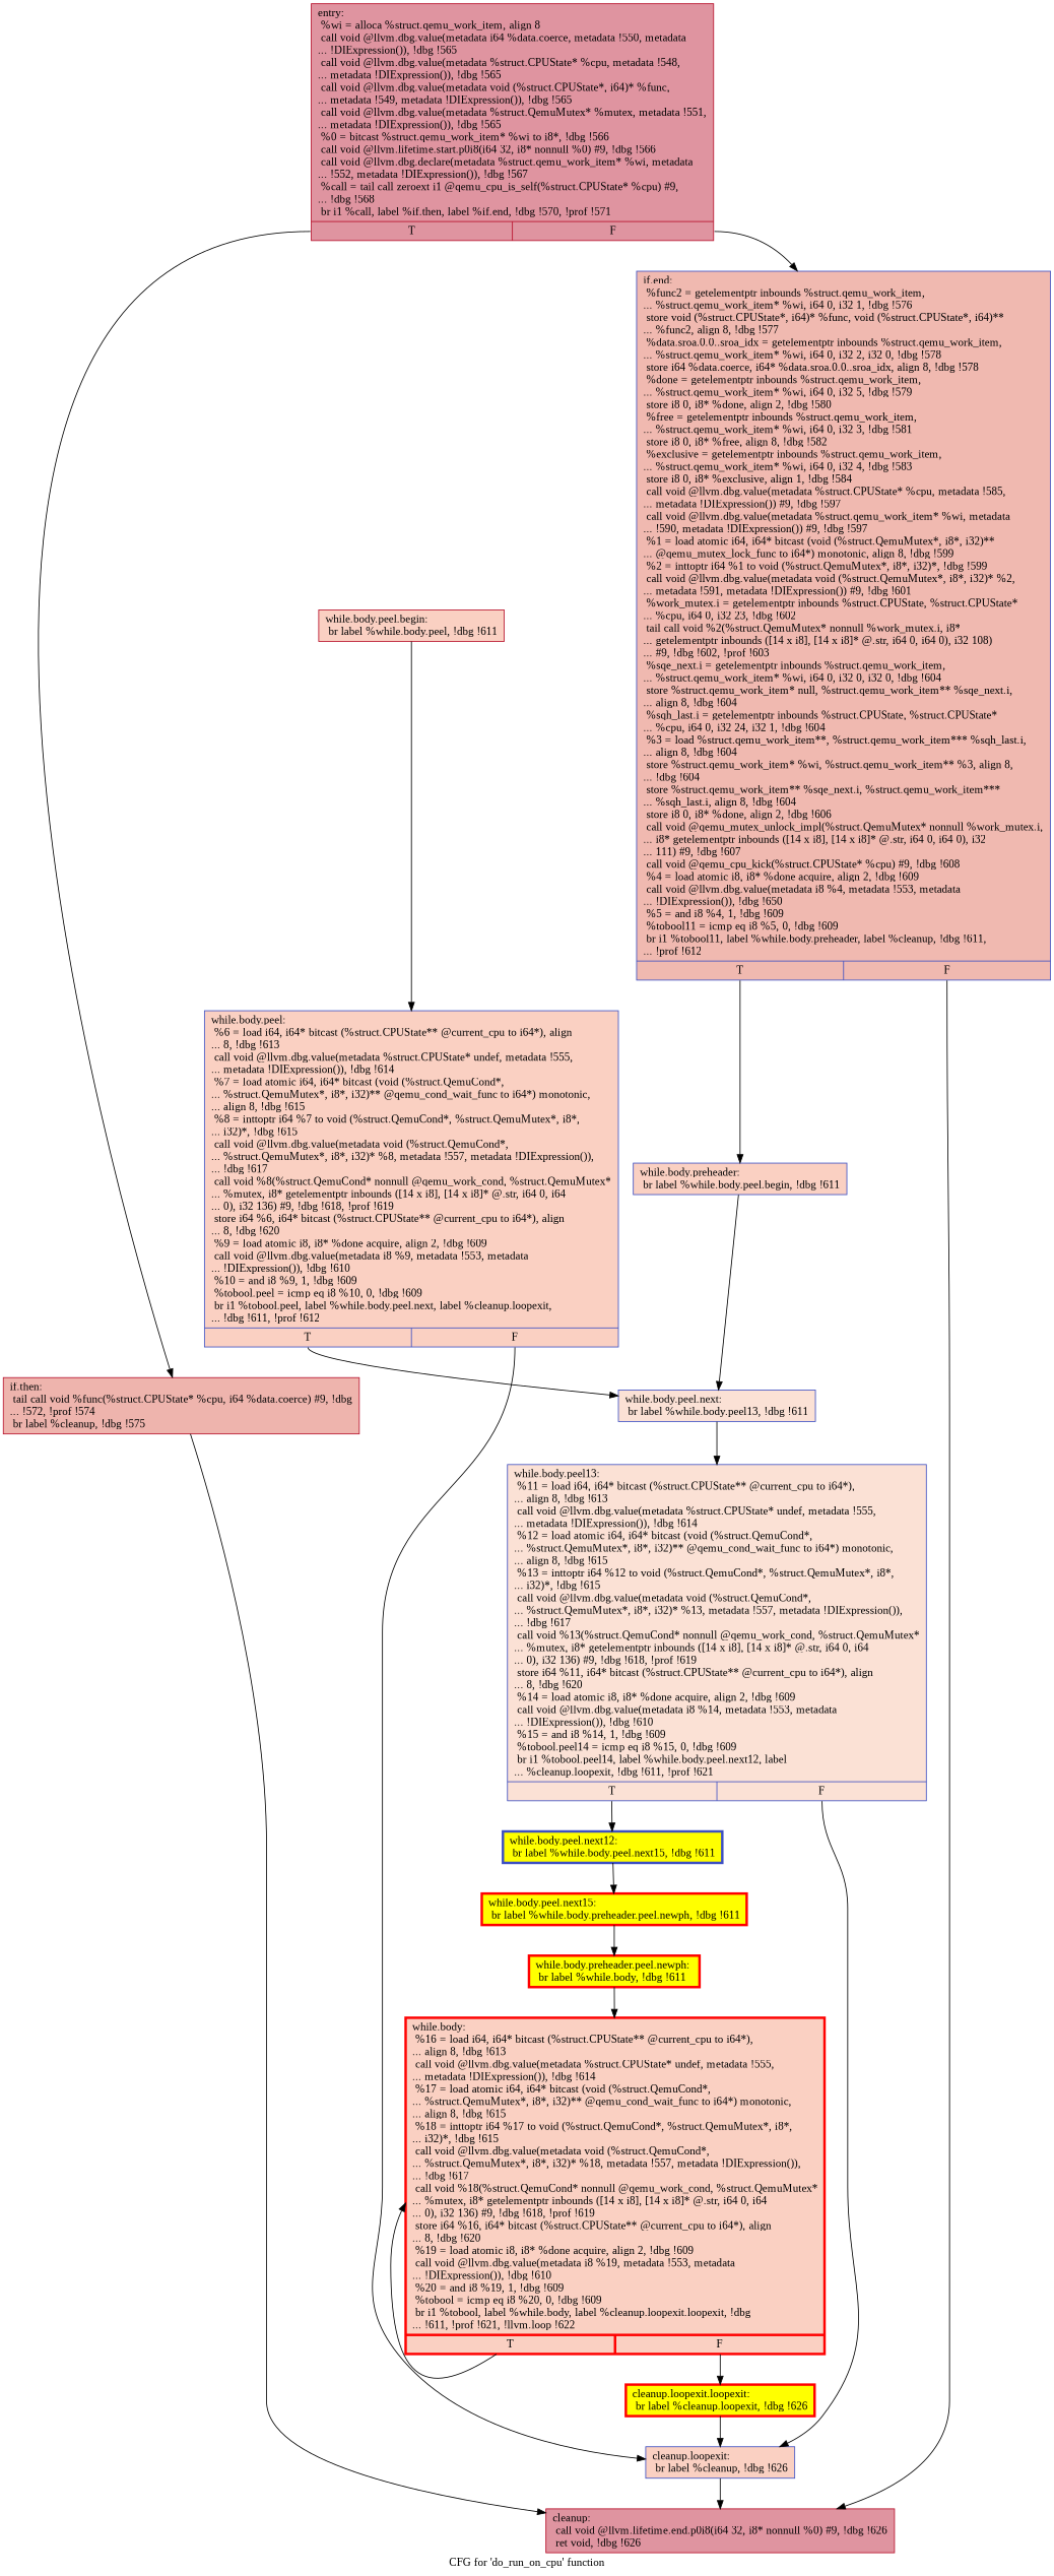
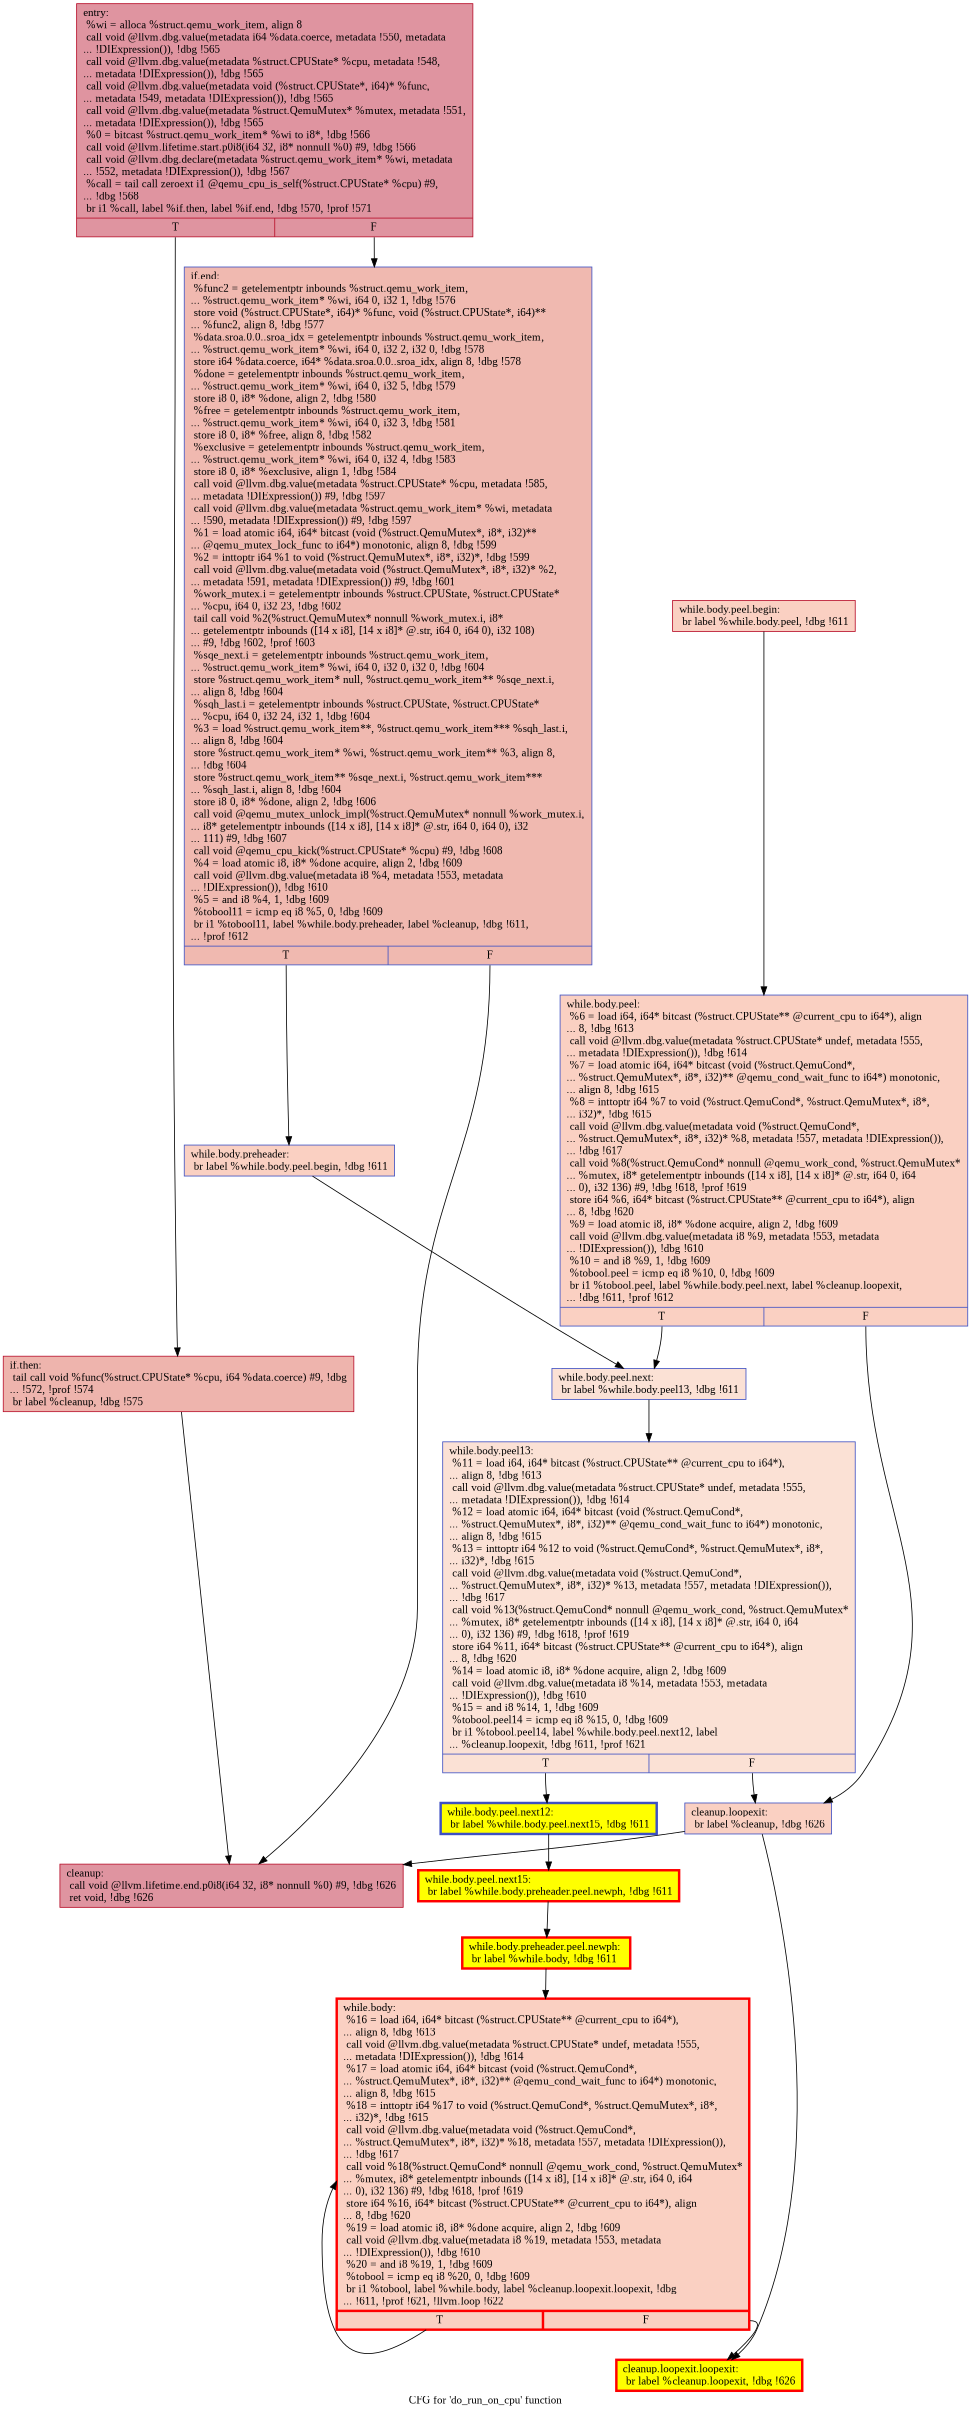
  digraph {
    fontname="Liberation Serif"
    label="CFG for 'do_run_on_cpu' function"
    node [color="#3d50c3ff" fillcolor="#f3947570" fontname="Liberation Serif" shape=record style=filled]
    edge [fontname="Liberation Serif"]
    n1 [color="#b70d28ff" fillcolor="#b70d2870" label="{entry:\l  %wi = alloca %struct.qemu_work_item, align 8\l  call void @llvm.dbg.value(metadata i64 %data.coerce, metadata !550, metadata\l... !DIExpression()), !dbg !565\l  call void @llvm.dbg.value(metadata %struct.CPUState* %cpu, metadata !548,\l... metadata !DIExpression()), !dbg !565\l  call void @llvm.dbg.value(metadata void (%struct.CPUState*, i64)* %func,\l... metadata !549, metadata !DIExpression()), !dbg !565\l  call void @llvm.dbg.value(metadata %struct.QemuMutex* %mutex, metadata !551,\l... metadata !DIExpression()), !dbg !565\l  %0 = bitcast %struct.qemu_work_item* %wi to i8*, !dbg !566\l  call void @llvm.lifetime.start.p0i8(i64 32, i8* nonnull %0) #9, !dbg !566\l  call void @llvm.dbg.declare(metadata %struct.qemu_work_item* %wi, metadata\l... !552, metadata !DIExpression()), !dbg !567\l  %call = tail call zeroext i1 @qemu_cpu_is_self(%struct.CPUState* %cpu) #9,\l... !dbg !568\l  br i1 %call, label %if.then, label %if.end, !dbg !570, !prof !571\l|{<s0>T|<s1>F}}"]
    n2 [color="#b70d28ff" fillcolor="#d8564670" label="{if.then:                                          \l  tail call void %func(%struct.CPUState* %cpu, i64 %data.coerce) #9, !dbg\l... !572, !prof !574\l  br label %cleanup, !dbg !575\l}"]
-   n3 [fillcolor="#de614d70" label="{if.end:                                           \l  %func2 = getelementptr inbounds %struct.qemu_work_item,\l... %struct.qemu_work_item* %wi, i64 0, i32 1, !dbg !576\l  store void (%struct.CPUState*, i64)* %func, void (%struct.CPUState*, i64)**\l... %func2, align 8, !dbg !577\l  %data.sroa.0.0..sroa_idx = getelementptr inbounds %struct.qemu_work_item,\l... %struct.qemu_work_item* %wi, i64 0, i32 2, i32 0, !dbg !578\l  store i64 %data.coerce, i64* %data.sroa.0.0..sroa_idx, align 8, !dbg !578\l  %done = getelementptr inbounds %struct.qemu_work_item,\l... %struct.qemu_work_item* %wi, i64 0, i32 5, !dbg !579\l  store i8 0, i8* %done, align 2, !dbg !580\l  %free = getelementptr inbounds %struct.qemu_work_item,\l... %struct.qemu_work_item* %wi, i64 0, i32 3, !dbg !581\l  store i8 0, i8* %free, align 8, !dbg !582\l  %exclusive = getelementptr inbounds %struct.qemu_work_item,\l... %struct.qemu_work_item* %wi, i64 0, i32 4, !dbg !583\l  store i8 0, i8* %exclusive, align 1, !dbg !584\l  call void @llvm.dbg.value(metadata %struct.CPUState* %cpu, metadata !585,\l... metadata !DIExpression()) #9, !dbg !597\l  call void @llvm.dbg.value(metadata %struct.qemu_work_item* %wi, metadata\l... !590, metadata !DIExpression()) #9, !dbg !597\l  %1 = load atomic i64, i64* bitcast (void (%struct.QemuMutex*, i8*, i32)**\l... @qemu_mutex_lock_func to i64*) monotonic, align 8, !dbg !599\l  %2 = inttoptr i64 %1 to void (%struct.QemuMutex*, i8*, i32)*, !dbg !599\l  call void @llvm.dbg.value(metadata void (%struct.QemuMutex*, i8*, i32)* %2,\l... metadata !591, metadata !DIExpression()) #9, !dbg !601\l  %work_mutex.i = getelementptr inbounds %struct.CPUState, %struct.CPUState*\l... %cpu, i64 0, i32 23, !dbg !602\l  tail call void %2(%struct.QemuMutex* nonnull %work_mutex.i, i8*\l... getelementptr inbounds ([14 x i8], [14 x i8]* @.str, i64 0, i64 0), i32 108)\l... #9, !dbg !602, !prof !603\l  %sqe_next.i = getelementptr inbounds %struct.qemu_work_item,\l... %struct.qemu_work_item* %wi, i64 0, i32 0, i32 0, !dbg !604\l  store %struct.qemu_work_item* null, %struct.qemu_work_item** %sqe_next.i,\l... align 8, !dbg !604\l  %sqh_last.i = getelementptr inbounds %struct.CPUState, %struct.CPUState*\l... %cpu, i64 0, i32 24, i32 1, !dbg !604\l  %3 = load %struct.qemu_work_item**, %struct.qemu_work_item*** %sqh_last.i,\l... align 8, !dbg !604\l  store %struct.qemu_work_item* %wi, %struct.qemu_work_item** %3, align 8,\l... !dbg !604\l  store %struct.qemu_work_item** %sqe_next.i, %struct.qemu_work_item***\l... %sqh_last.i, align 8, !dbg !604\l  store i8 0, i8* %done, align 2, !dbg !606\l  call void @qemu_mutex_unlock_impl(%struct.QemuMutex* nonnull %work_mutex.i,\l... i8* getelementptr inbounds ([14 x i8], [14 x i8]* @.str, i64 0, i64 0), i32\l... 111) #9, !dbg !607\l  call void @qemu_cpu_kick(%struct.CPUState* %cpu) #9, !dbg !608\l  %4 = load atomic i8, i8* %done acquire, align 2, !dbg !609\l  call void @llvm.dbg.value(metadata i8 %4, metadata !553, metadata\l... !DIExpression()), !dbg !650\l  %5 = and i8 %4, 1, !dbg !609\l  %tobool11 = icmp eq i8 %5, 0, !dbg !609\l  br i1 %tobool11, label %while.body.preheader, label %cleanup, !dbg !611,\l... !prof !612\l|{<s0>T|<s1>F}}"]
+   n3 [fillcolor="#de614d70" label="{if.end:                                           \l  %func2 = getelementptr inbounds %struct.qemu_work_item,\l... %struct.qemu_work_item* %wi, i64 0, i32 1, !dbg !576\l  store void (%struct.CPUState*, i64)* %func, void (%struct.CPUState*, i64)**\l... %func2, align 8, !dbg !577\l  %data.sroa.0.0..sroa_idx = getelementptr inbounds %struct.qemu_work_item,\l... %struct.qemu_work_item* %wi, i64 0, i32 2, i32 0, !dbg !578\l  store i64 %data.coerce, i64* %data.sroa.0.0..sroa_idx, align 8, !dbg !578\l  %done = getelementptr inbounds %struct.qemu_work_item,\l... %struct.qemu_work_item* %wi, i64 0, i32 5, !dbg !579\l  store i8 0, i8* %done, align 2, !dbg !580\l  %free = getelementptr inbounds %struct.qemu_work_item,\l... %struct.qemu_work_item* %wi, i64 0, i32 3, !dbg !581\l  store i8 0, i8* %free, align 8, !dbg !582\l  %exclusive = getelementptr inbounds %struct.qemu_work_item,\l... %struct.qemu_work_item* %wi, i64 0, i32 4, !dbg !583\l  store i8 0, i8* %exclusive, align 1, !dbg !584\l  call void @llvm.dbg.value(metadata %struct.CPUState* %cpu, metadata !585,\l... metadata !DIExpression()) #9, !dbg !597\l  call void @llvm.dbg.value(metadata %struct.qemu_work_item* %wi, metadata\l... !590, metadata !DIExpression()) #9, !dbg !597\l  %1 = load atomic i64, i64* bitcast (void (%struct.QemuMutex*, i8*, i32)**\l... @qemu_mutex_lock_func to i64*) monotonic, align 8, !dbg !599\l  %2 = inttoptr i64 %1 to void (%struct.QemuMutex*, i8*, i32)*, !dbg !599\l  call void @llvm.dbg.value(metadata void (%struct.QemuMutex*, i8*, i32)* %2,\l... metadata !591, metadata !DIExpression()) #9, !dbg !601\l  %work_mutex.i = getelementptr inbounds %struct.CPUState, %struct.CPUState*\l... %cpu, i64 0, i32 23, !dbg !602\l  tail call void %2(%struct.QemuMutex* nonnull %work_mutex.i, i8*\l... getelementptr inbounds ([14 x i8], [14 x i8]* @.str, i64 0, i64 0), i32 108)\l... #9, !dbg !602, !prof !603\l  %sqe_next.i = getelementptr inbounds %struct.qemu_work_item,\l... %struct.qemu_work_item* %wi, i64 0, i32 0, i32 0, !dbg !604\l  store %struct.qemu_work_item* null, %struct.qemu_work_item** %sqe_next.i,\l... align 8, !dbg !604\l  %sqh_last.i = getelementptr inbounds %struct.CPUState, %struct.CPUState*\l... %cpu, i64 0, i32 24, i32 1, !dbg !604\l  %3 = load %struct.qemu_work_item**, %struct.qemu_work_item*** %sqh_last.i,\l... align 8, !dbg !604\l  store %struct.qemu_work_item* %wi, %struct.qemu_work_item** %3, align 8,\l... !dbg !604\l  store %struct.qemu_work_item** %sqe_next.i, %struct.qemu_work_item***\l... %sqh_last.i, align 8, !dbg !604\l  store i8 0, i8* %done, align 2, !dbg !606\l  call void @qemu_mutex_unlock_impl(%struct.QemuMutex* nonnull %work_mutex.i,\l... i8* getelementptr inbounds ([14 x i8], [14 x i8]* @.str, i64 0, i64 0), i32\l... 111) #9, !dbg !607\l  call void @qemu_cpu_kick(%struct.CPUState* %cpu) #9, !dbg !608\l  %4 = load atomic i8, i8* %done acquire, align 2, !dbg !609\l  call void @llvm.dbg.value(metadata i8 %4, metadata !553, metadata\l... !DIExpression()), !dbg !610\l  %5 = and i8 %4, 1, !dbg !609\l  %tobool11 = icmp eq i8 %5, 0, !dbg !609\l  br i1 %tobool11, label %while.body.preheader, label %cleanup, !dbg !611,\l... !prof !612\l|{<s0>T|<s1>F}}"]
    n4 [color="#b70d28ff" fillcolor="#b70d2870" label="{cleanup:                                          \l  call void @llvm.lifetime.end.p0i8(i64 32, i8* nonnull %0) #9, !dbg !626\l  ret void, !dbg !626\l}"]
    n5 [label="{while.body.preheader:                             \l  br label %while.body.peel.begin, !dbg !611\l}"]
    n6 [fillcolor="#f7bca170" label="{while.body.peel.next:                             \l  br label %while.body.peel13, !dbg !611\l}"]
    n7 [color="#b70d28ff" label="{while.body.peel.begin:                            \l  br label %while.body.peel, !dbg !611\l}"]
    n8 [label="{while.body.peel:                                  \l  %6 = load i64, i64* bitcast (%struct.CPUState** @current_cpu to i64*), align\l... 8, !dbg !613\l  call void @llvm.dbg.value(metadata %struct.CPUState* undef, metadata !555,\l... metadata !DIExpression()), !dbg !614\l  %7 = load atomic i64, i64* bitcast (void (%struct.QemuCond*,\l... %struct.QemuMutex*, i8*, i32)** @qemu_cond_wait_func to i64*) monotonic,\l... align 8, !dbg !615\l  %8 = inttoptr i64 %7 to void (%struct.QemuCond*, %struct.QemuMutex*, i8*,\l... i32)*, !dbg !615\l  call void @llvm.dbg.value(metadata void (%struct.QemuCond*,\l... %struct.QemuMutex*, i8*, i32)* %8, metadata !557, metadata !DIExpression()),\l... !dbg !617\l  call void %8(%struct.QemuCond* nonnull @qemu_work_cond, %struct.QemuMutex*\l... %mutex, i8* getelementptr inbounds ([14 x i8], [14 x i8]* @.str, i64 0, i64\l... 0), i32 136) #9, !dbg !618, !prof !619\l  store i64 %6, i64* bitcast (%struct.CPUState** @current_cpu to i64*), align\l... 8, !dbg !620\l  %9 = load atomic i8, i8* %done acquire, align 2, !dbg !609\l  call void @llvm.dbg.value(metadata i8 %9, metadata !553, metadata\l... !DIExpression()), !dbg !610\l  %10 = and i8 %9, 1, !dbg !609\l  %tobool.peel = icmp eq i8 %10, 0, !dbg !609\l  br i1 %tobool.peel, label %while.body.peel.next, label %cleanup.loopexit,\l... !dbg !611, !prof !612\l|{<s0>T|<s1>F}}"]
    n9 [label="{cleanup.loopexit:                                 \l  br label %cleanup, !dbg !626\l}"]
    n10 [fillcolor="#f7bca170" label="{while.body.peel13:                                \l  %11 = load i64, i64* bitcast (%struct.CPUState** @current_cpu to i64*),\l... align 8, !dbg !613\l  call void @llvm.dbg.value(metadata %struct.CPUState* undef, metadata !555,\l... metadata !DIExpression()), !dbg !614\l  %12 = load atomic i64, i64* bitcast (void (%struct.QemuCond*,\l... %struct.QemuMutex*, i8*, i32)** @qemu_cond_wait_func to i64*) monotonic,\l... align 8, !dbg !615\l  %13 = inttoptr i64 %12 to void (%struct.QemuCond*, %struct.QemuMutex*, i8*,\l... i32)*, !dbg !615\l  call void @llvm.dbg.value(metadata void (%struct.QemuCond*,\l... %struct.QemuMutex*, i8*, i32)* %13, metadata !557, metadata !DIExpression()),\l... !dbg !617\l  call void %13(%struct.QemuCond* nonnull @qemu_work_cond, %struct.QemuMutex*\l... %mutex, i8* getelementptr inbounds ([14 x i8], [14 x i8]* @.str, i64 0, i64\l... 0), i32 136) #9, !dbg !618, !prof !619\l  store i64 %11, i64* bitcast (%struct.CPUState** @current_cpu to i64*), align\l... 8, !dbg !620\l  %14 = load atomic i8, i8* %done acquire, align 2, !dbg !609\l  call void @llvm.dbg.value(metadata i8 %14, metadata !553, metadata\l... !DIExpression()), !dbg !610\l  %15 = and i8 %14, 1, !dbg !609\l  %tobool.peel14 = icmp eq i8 %15, 0, !dbg !609\l  br i1 %tobool.peel14, label %while.body.peel.next12, label\l... %cleanup.loopexit, !dbg !611, !prof !621\l|{<s0>T|<s1>F}}"]
    n11 [fillcolor=yellow label="{while.body.peel.next12:                           \l  br label %while.body.peel.next15, !dbg !611\l}" penwidth=3.0]
    n12 [color=red fillcolor=yellow label="{while.body.peel.next15:                           \l  br label %while.body.preheader.peel.newph, !dbg !611\l}" penwidth=3.0]
    n13 [color=red fillcolor=yellow label="{while.body.preheader.peel.newph:                  \l  br label %while.body, !dbg !611\l}" penwidth=3.0]
    n14 [color=red label="{while.body:                                       \l  %16 = load i64, i64* bitcast (%struct.CPUState** @current_cpu to i64*),\l... align 8, !dbg !613\l  call void @llvm.dbg.value(metadata %struct.CPUState* undef, metadata !555,\l... metadata !DIExpression()), !dbg !614\l  %17 = load atomic i64, i64* bitcast (void (%struct.QemuCond*,\l... %struct.QemuMutex*, i8*, i32)** @qemu_cond_wait_func to i64*) monotonic,\l... align 8, !dbg !615\l  %18 = inttoptr i64 %17 to void (%struct.QemuCond*, %struct.QemuMutex*, i8*,\l... i32)*, !dbg !615\l  call void @llvm.dbg.value(metadata void (%struct.QemuCond*,\l... %struct.QemuMutex*, i8*, i32)* %18, metadata !557, metadata !DIExpression()),\l... !dbg !617\l  call void %18(%struct.QemuCond* nonnull @qemu_work_cond, %struct.QemuMutex*\l... %mutex, i8* getelementptr inbounds ([14 x i8], [14 x i8]* @.str, i64 0, i64\l... 0), i32 136) #9, !dbg !618, !prof !619\l  store i64 %16, i64* bitcast (%struct.CPUState** @current_cpu to i64*), align\l... 8, !dbg !620\l  %19 = load atomic i8, i8* %done acquire, align 2, !dbg !609\l  call void @llvm.dbg.value(metadata i8 %19, metadata !553, metadata\l... !DIExpression()), !dbg !610\l  %20 = and i8 %19, 1, !dbg !609\l  %tobool = icmp eq i8 %20, 0, !dbg !609\l  br i1 %tobool, label %while.body, label %cleanup.loopexit.loopexit, !dbg\l... !611, !prof !621, !llvm.loop !622\l|{<s0>T|<s1>F}}" penwidth=3.0]
    n15 [color=red fillcolor=yellow label="{cleanup.loopexit.loopexit:                        \l  br label %cleanup.loopexit, !dbg !626\l}" penwidth=3.0]
    n1 -> n2 [tailport=s0]
    n1 -> n3 [tailport=s1]
    n2 -> n4
    n3 -> n4 [tailport=s1]
    n3 -> n5 [tailport=s0]
    n5 -> n6
    n6 -> n10
    n7 -> n8
    n8 -> n6 [tailport=s0]
    n8 -> n9 [tailport=s1]
    n9 -> n4
    n10 -> n9 [tailport=s1]
    n10 -> n11 [tailport=s0]
    n11 -> n12
    n12 -> n13
    n13 -> n14
    n14 -> n14 [tailport=s0]
    n14 -> n15 [tailport=s1]
-   n15 -> n9
+   n9 -> n15
  }
